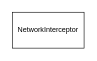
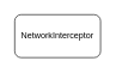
  <mxCell id="0" />
  <mxCell id="1" parent="0" />
- <mxCell id="2" value="NetworkInterceptor" style="whiteSpace=wrap;html=1;rounded=0;" vertex="1" parent="1"><mxGeometry x="20" y="20" width="120" height="60" as="geometry" /></mxCell>
+ <mxCell id="2" value="NetworkInterceptor" style="rounded=1;whiteSpace=wrap;html=1;" vertex="1" parent="1"><mxGeometry x="20" y="20" width="120" height="60" as="geometry" /></mxCell>
